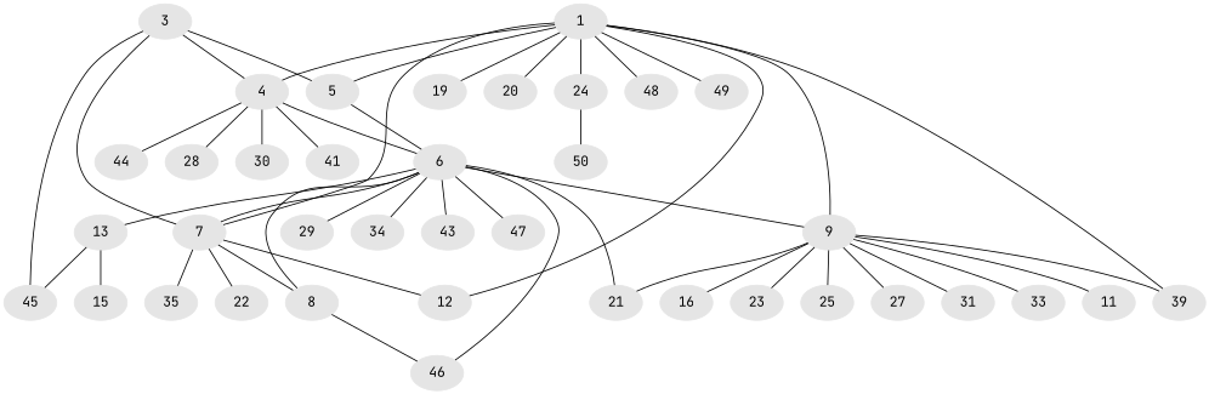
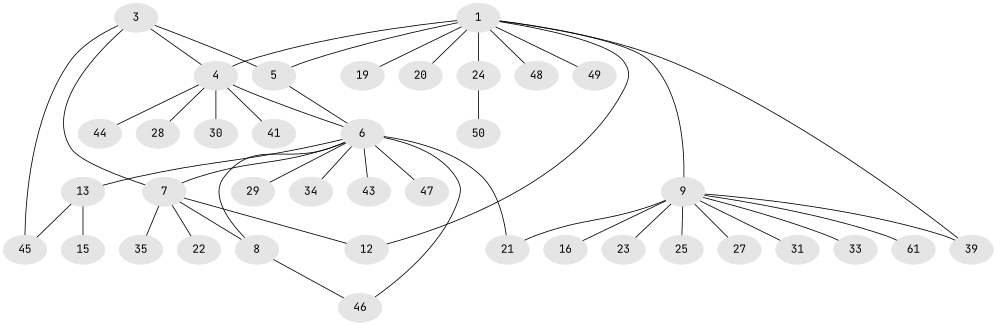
  graph {
    fontname="JetBrains Mono"
    node [color=gray90 fontname="JetBrains Mono" style=filled]
    edge [fontname="JetBrains Mono"]
    1 [super="+2"]
    4 [super="+18"]
    5
    7 [super="+17"]
    9 [super="+14"]
    12
    19 [super="+42"]
    20
    24 [super="+36"]
    39
    48
    49
    6 [super="+10"]
    28
    30
    41
    44
    8 [super="+38"]
    22
    35 [super="+51"]
    21 [super="+32"]
-   11 [super="+40"]
+   11 [super="+40" label=61]
    16
    23
    25
    27
    31
    33
    50
    3 [super="+26"]
    45
    13 [super="+37"]
    29
    34
    43
    46
    47
    15
    1 -- 4
    1 -- 5
-   1 -- 7
    1 -- 9
    1 -- 12
    1 -- 19
    1 -- 20
    1 -- 24
    1 -- 39
    1 -- 48
    1 -- 49
    4 -- 6
    4 -- 28
    4 -- 30
    4 -- 41
    4 -- 44
    5 -- 6
    7 -- 12
    7 -- 8
    7 -- 22
    7 -- 35
    9 -- 39
    9 -- 21
    9 -- 11
    9 -- 16
    9 -- 23
    9 -- 25
    9 -- 27
    9 -- 31
    9 -- 33
    24 -- 50
    6 -- 7
-   6 -- 9
    6 -- 8
    6 -- 21
    6 -- 13
    6 -- 29
    6 -- 34
    6 -- 43
    6 -- 46
    6 -- 47
    8 -- 46
    3 -- 4
    3 -- 5
    3 -- 7
    3 -- 45
    13 -- 45
    13 -- 15
  }
